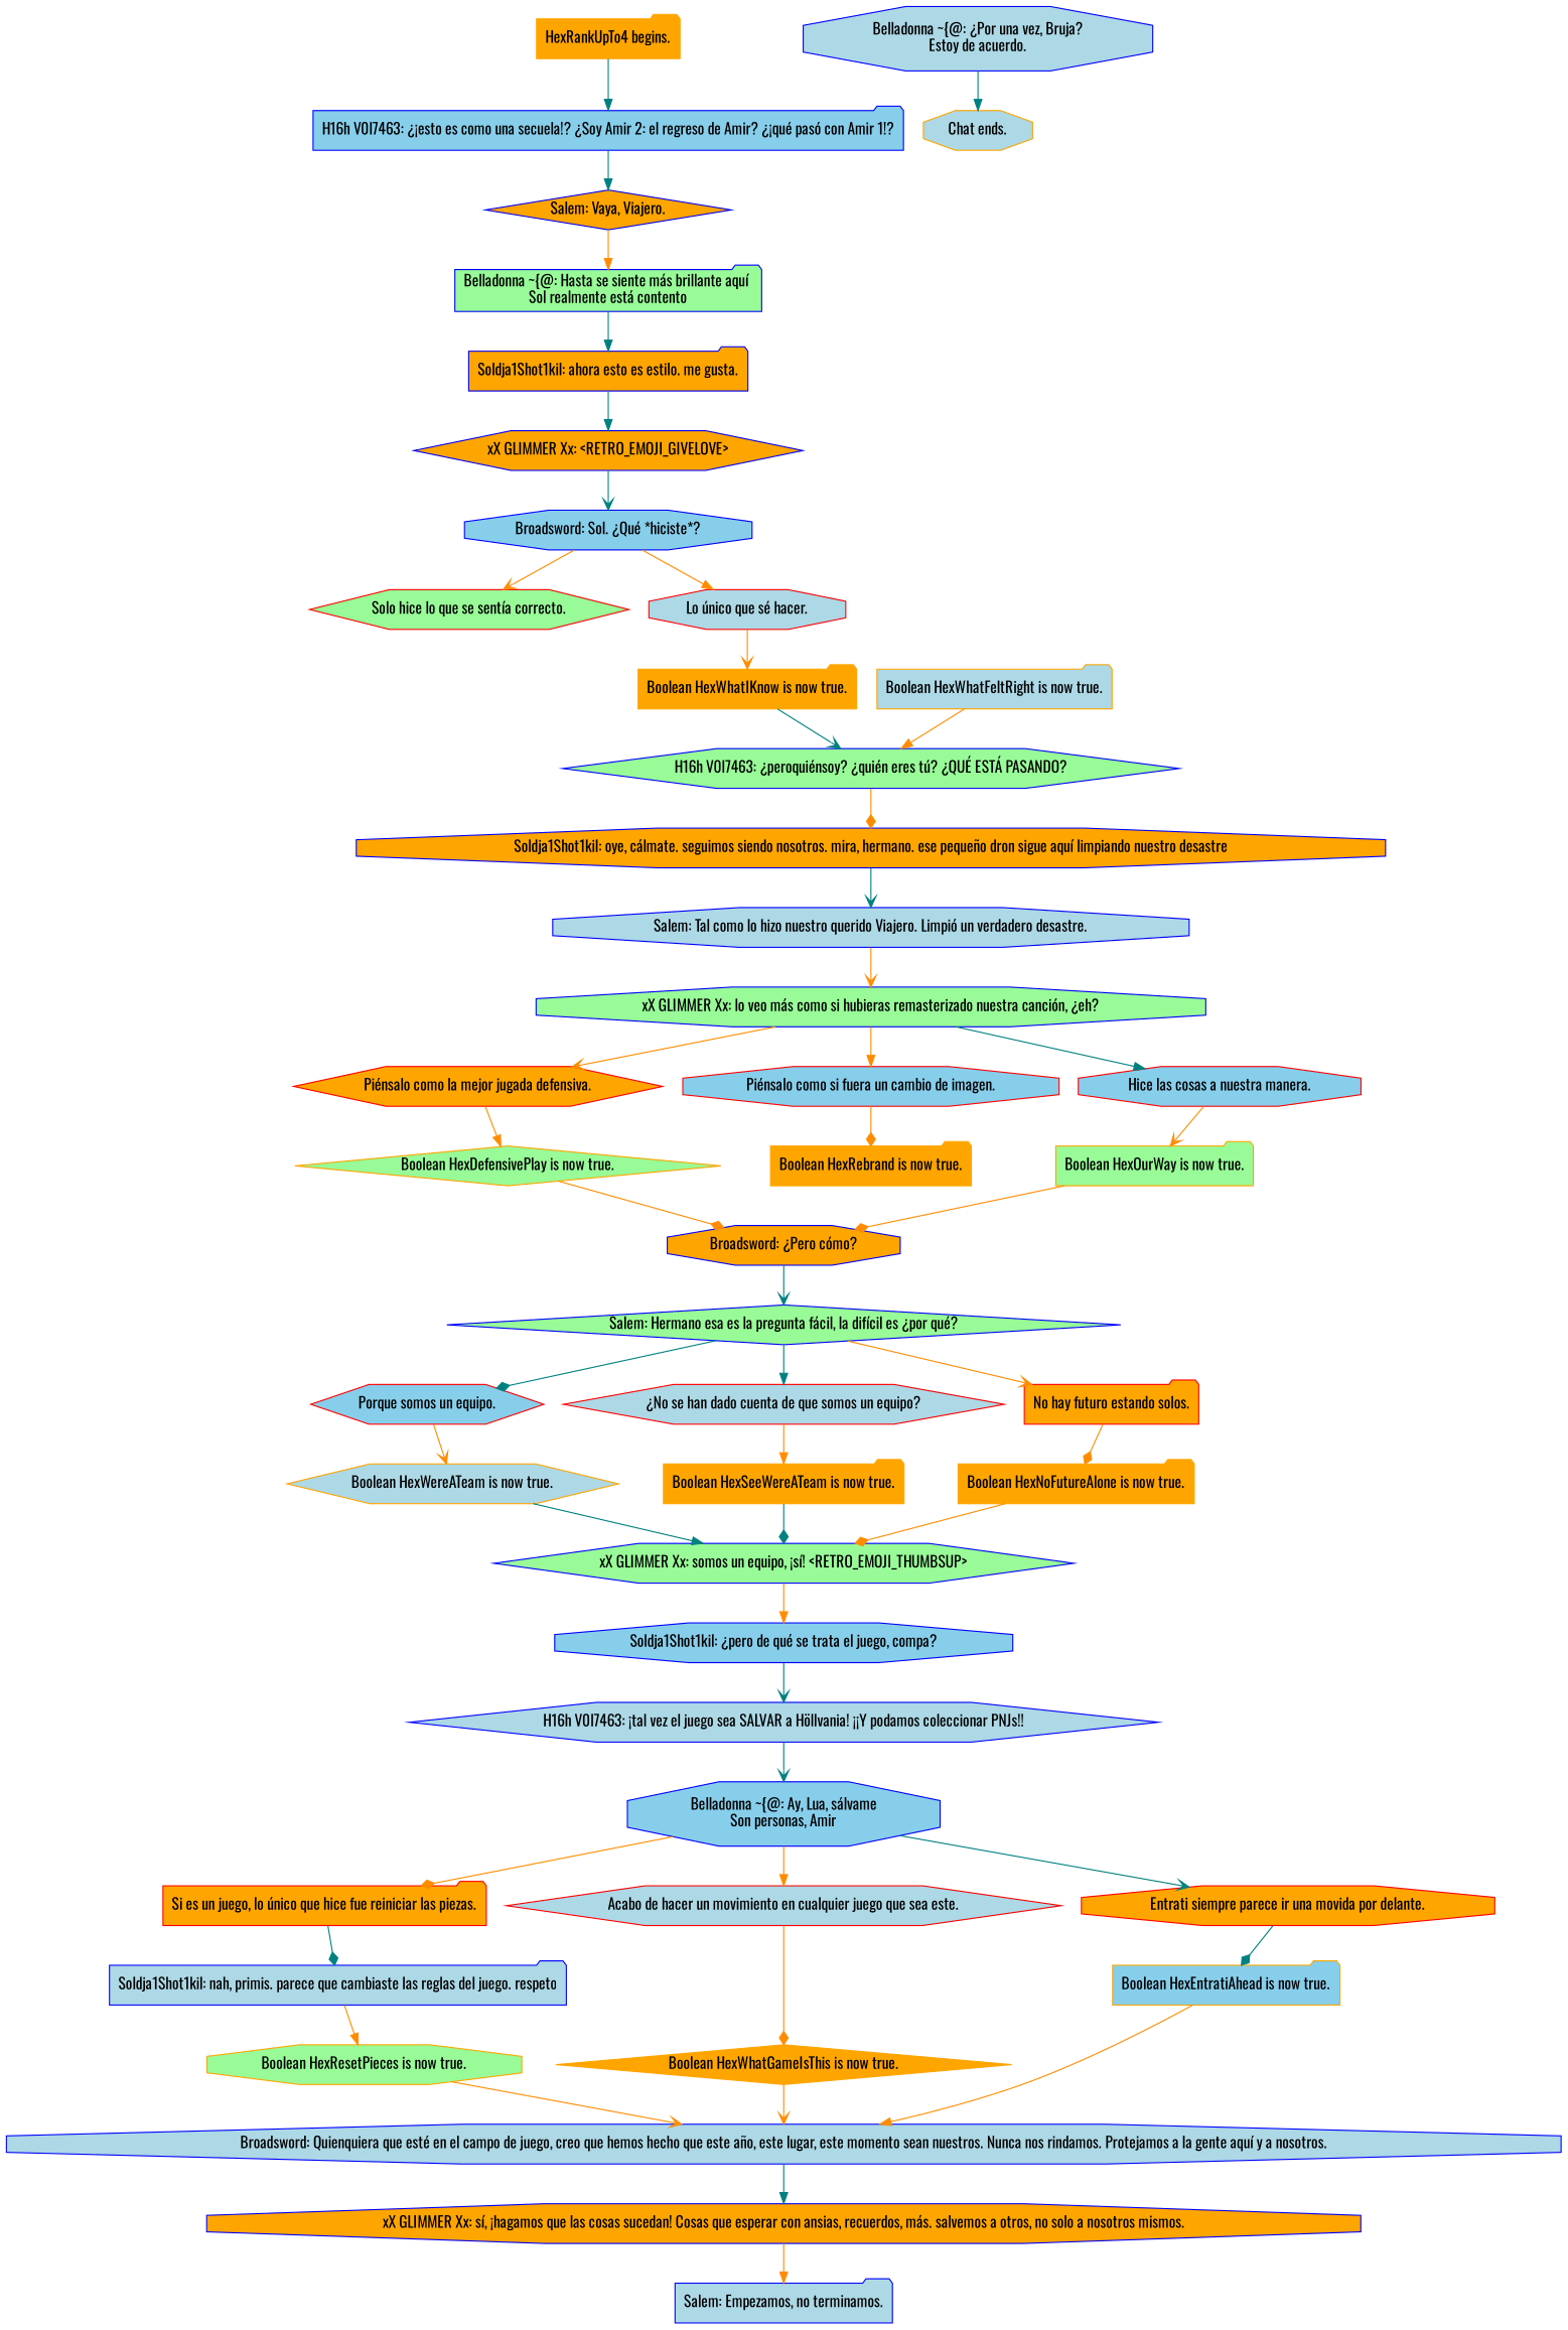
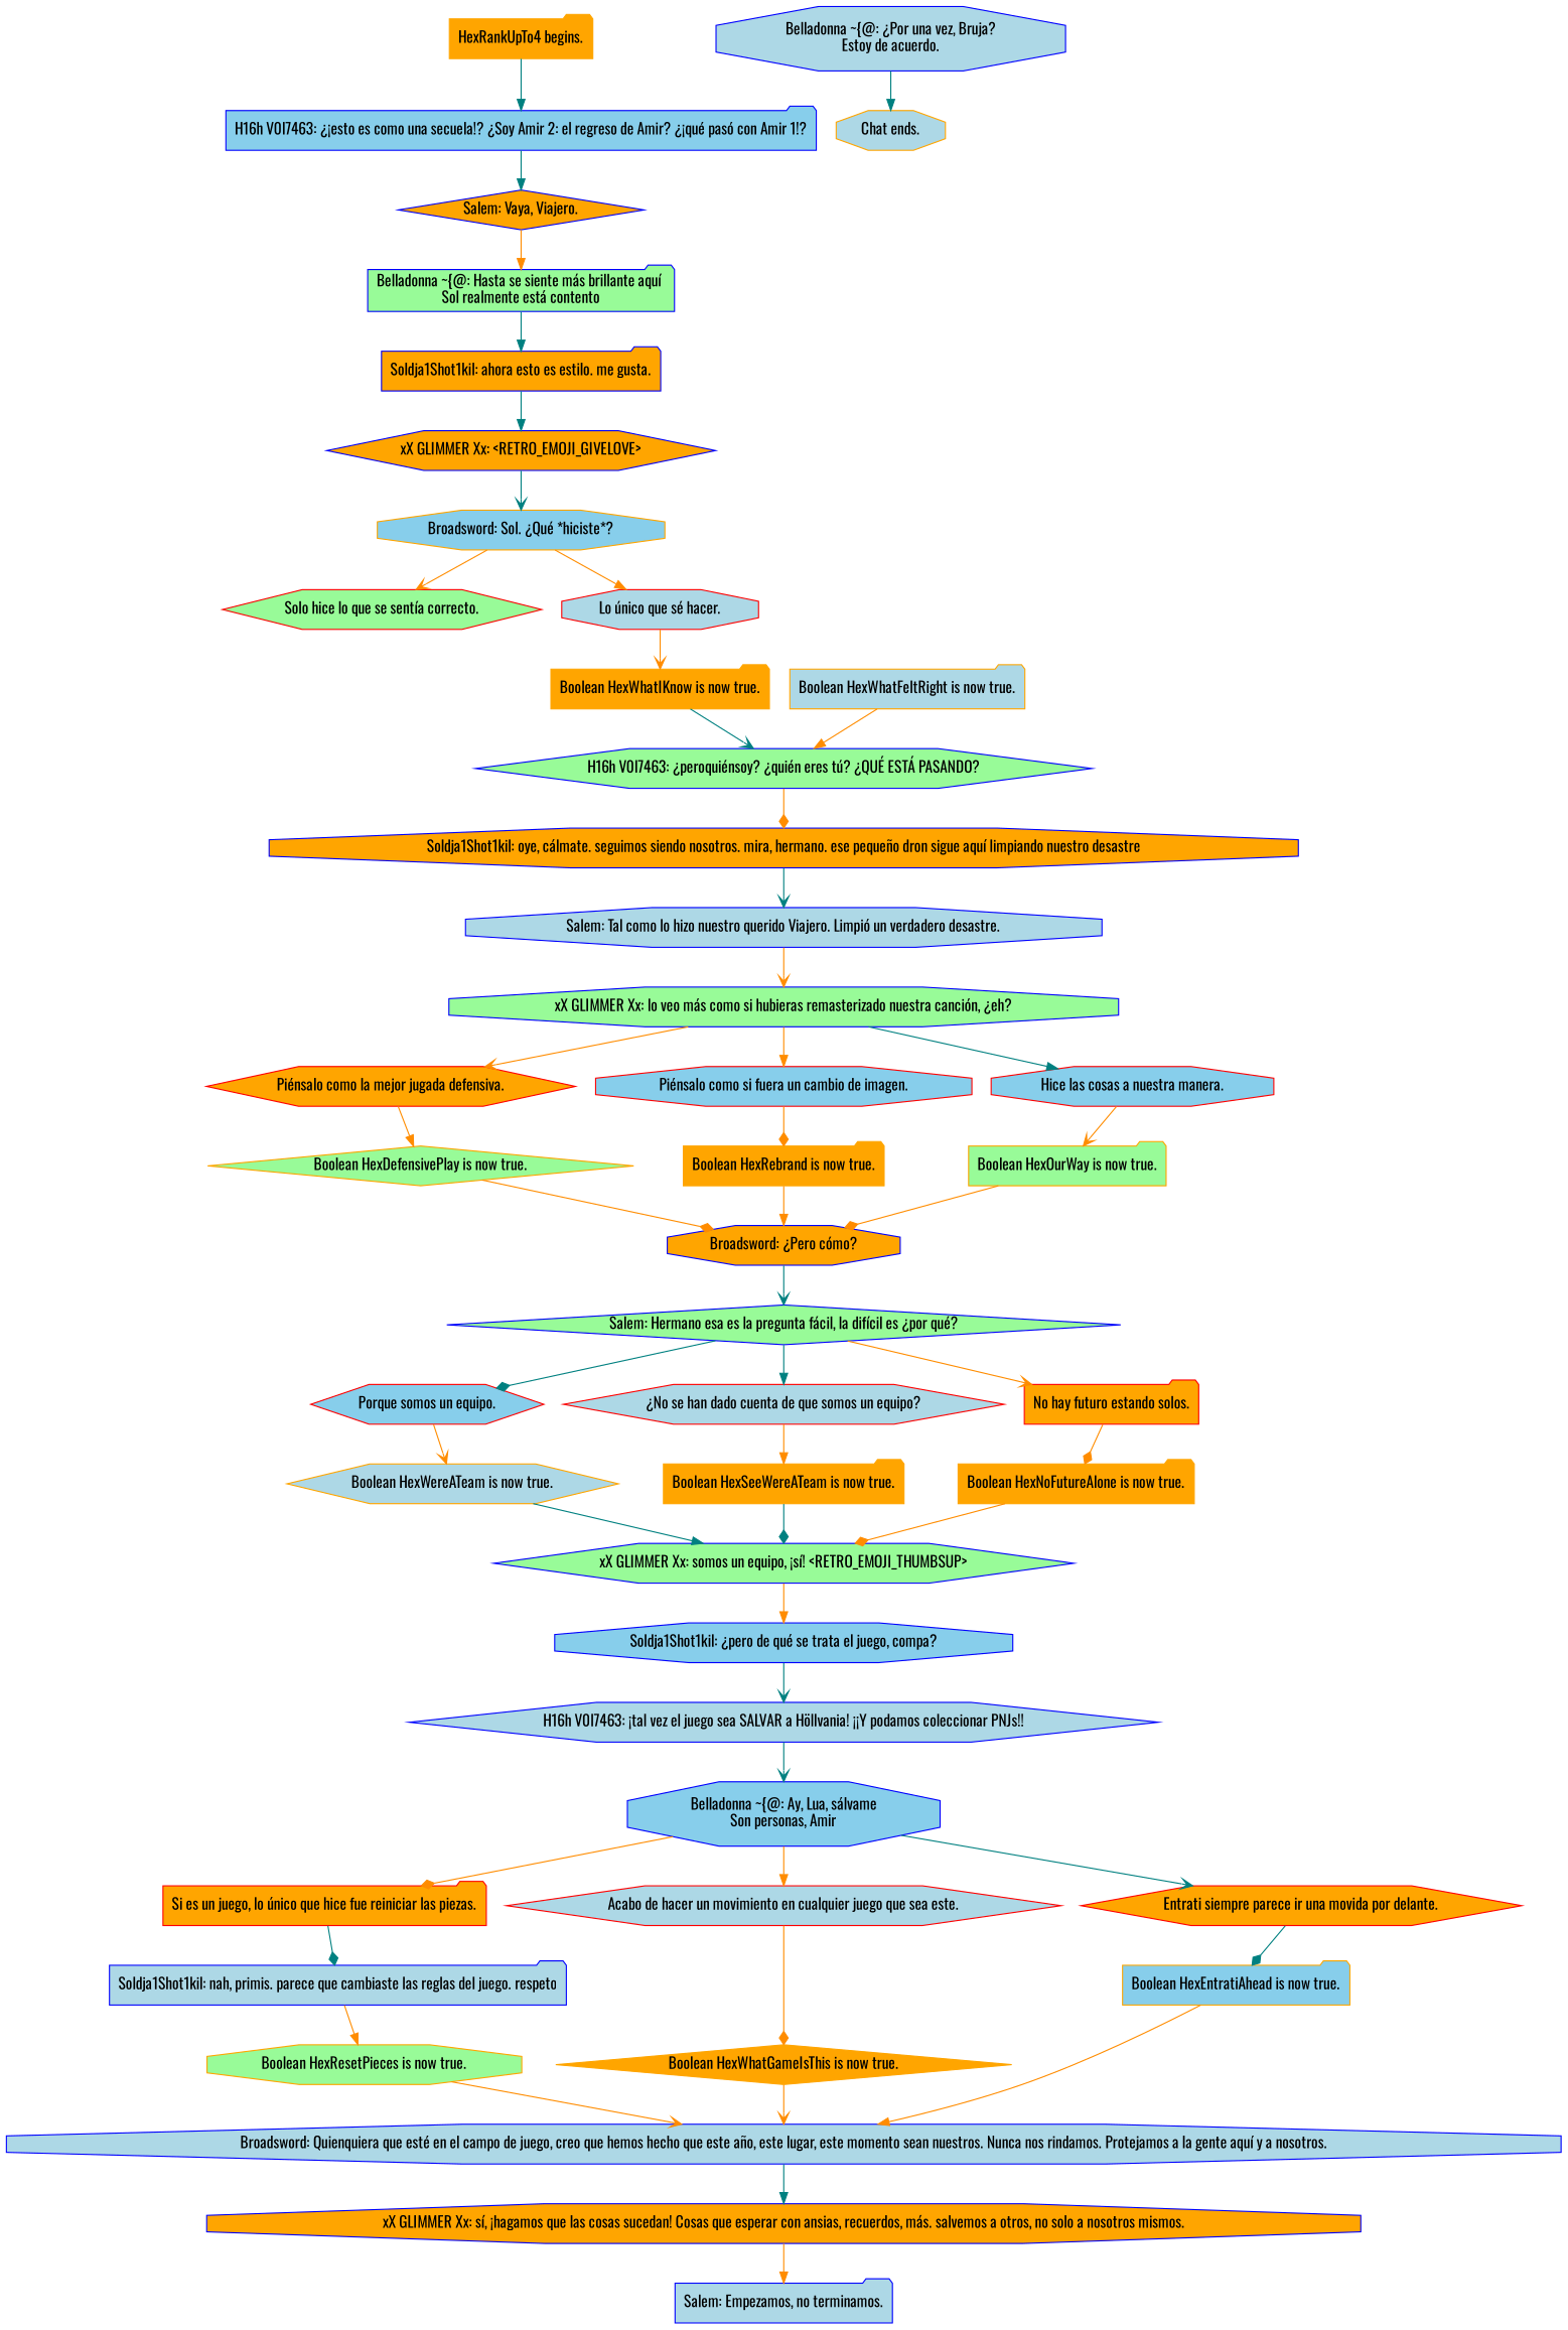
  digraph {
    fontname=Oswald
    node [color=blue fillcolor=orange fontname=Oswald shape=octagon style=filled]
    edge [arrowhead=normal color=darkorange fontname=Oswald]
    "HexRankUpTo4 begins." [color=orange shape=folder]
    n2 [fillcolor=skyblue label="H16h V0l7463: ¿¡esto es como una secuela!? ¿Soy Amir 2: el regreso de Amir? ¿¡qué pasó con Amir 1!?" shape=folder]
    n3 [label="Salem: Vaya, Viajero." shape=diamond]
    n4 [fillcolor=palegreen label="Belladonna ~{@: Hasta se siente más brillante aquí \nSol realmente está contento" shape=folder]
    n5 [label="Soldja1Shot1kil: ahora esto es estilo. me gusta." shape=folder]
    n6 [label="xX GLIMMER Xx: <RETRO_EMOJI_GIVELOVE>" shape=hexagon]
-   n7 [fillcolor=skyblue label="Broadsword: Sol. ¿Qué *hiciste*?"]
+   n7 [color=orange fillcolor=skyblue label="Broadsword: Sol. ¿Qué *hiciste*?"]
    n8 [color=red fillcolor=palegreen label="Solo hice lo que se sentía correcto." shape=hexagon]
    n9 [color=red fillcolor=lightblue label="Lo único que sé hacer."]
    n10 [color=orange label="Boolean HexWhatIKnow is now true." shape=folder]
    n11 [color=orange fillcolor=lightblue label="Boolean HexWhatFeltRight is now true." shape=folder]
    n12 [fillcolor=palegreen label="H16h V0l7463: ¿peroquiénsoy? ¿quién eres tú? ¿QUÉ ESTÁ PASANDO?" shape=hexagon]
    n13 [label="Soldja1Shot1kil: oye, cálmate. seguimos siendo nosotros. mira, hermano. ese pequeño dron sigue aquí limpiando nuestro desastre"]
    n14 [fillcolor=lightblue label="Salem: Tal como lo hizo nuestro querido Viajero. Limpió un verdadero desastre."]
    n15 [fillcolor=palegreen label="xX GLIMMER Xx: lo veo más como si hubieras remasterizado nuestra canción, ¿eh?"]
    n16 [color=red label="Piénsalo como la mejor jugada defensiva." shape=hexagon]
    n17 [color=red fillcolor=skyblue label="Piénsalo como si fuera un cambio de imagen."]
    n18 [color=red fillcolor=skyblue label="Hice las cosas a nuestra manera."]
    n19 [color=orange fillcolor=palegreen label="Boolean HexDefensivePlay is now true." shape=diamond]
    n20 [color=orange label="Boolean HexRebrand is now true." shape=folder]
    n21 [color=orange fillcolor=palegreen label="Boolean HexOurWay is now true." shape=folder]
    n22 [label="Broadsword: ¿Pero cómo?"]
    n23 [fillcolor=palegreen label="Salem: Hermano esa es la pregunta fácil, la difícil es ¿por qué?" shape=diamond]
    n24 [color=red fillcolor=skyblue label="Porque somos un equipo." shape=hexagon]
    n25 [color=red fillcolor=lightblue label="¿No se han dado cuenta de que somos un equipo?" shape=hexagon]
    n26 [color=red label="No hay futuro estando solos." shape=folder]
    n27 [color=orange fillcolor=lightblue label="Boolean HexWereATeam is now true." shape=hexagon]
    n28 [color=orange label="Boolean HexSeeWereATeam is now true." shape=folder]
    n29 [color=orange label="Boolean HexNoFutureAlone is now true." shape=folder]
    n30 [fillcolor=palegreen label="xX GLIMMER Xx: somos un equipo, ¡sí! <RETRO_EMOJI_THUMBSUP>" shape=hexagon]
    n31 [fillcolor=skyblue label="Soldja1Shot1kil: ¿pero de qué se trata el juego, compa?"]
    n32 [fillcolor=lightblue label="H16h V0l7463: ¡tal vez el juego sea SALVAR a Höllvania! ¡¡Y podamos coleccionar PNJs!!" shape=hexagon]
    n33 [fillcolor=skyblue label="Belladonna ~{@: Ay, Lua, sálvame\nSon personas, Amir"]
    n34 [color=red label="Si es un juego, lo único que hice fue reiniciar las piezas." shape=folder]
    n35 [color=red fillcolor=lightblue label="Acabo de hacer un movimiento en cualquier juego que sea este." shape=hexagon]
-   n36 [color=red label="Entrati siempre parece ir una movida por delante."]
+   n36 [color=red label="Entrati siempre parece ir una movida por delante." shape=hexagon]
    n37 [fillcolor=lightblue label="Soldja1Shot1kil: nah, primis. parece que cambiaste las reglas del juego. respeto" shape=folder]
    n38 [color=orange label="Boolean HexWhatGameIsThis is now true." shape=diamond]
    n39 [color=orange fillcolor=skyblue label="Boolean HexEntratiAhead is now true." shape=folder]
    n40 [color=orange fillcolor=palegreen label="Boolean HexResetPieces is now true."]
    n41 [fillcolor=lightblue label="Broadsword: Quienquiera que esté en el campo de juego, creo que hemos hecho que este año, este lugar, este momento sean nuestros. Nunca nos rindamos. Protejamos a la gente aquí y a nosotros."]
    n42 [label="xX GLIMMER Xx: sí, ¡hagamos que las cosas sucedan! Cosas que esperar con ansias, recuerdos, más. salvemos a otros, no solo a nosotros mismos."]
    n43 [fillcolor=lightblue label="Salem: Empezamos, no terminamos." shape=folder]
    n44 [fillcolor=lightblue label="Belladonna ~{@: ¿Por una vez, Bruja?\nEstoy de acuerdo."]
    "Chat ends." [color=orange fillcolor=lightblue]
    "HexRankUpTo4 begins." -> n2 [color=teal]
    n2 -> n3 [color=teal]
    n3 -> n4
    n4 -> n5 [color=teal]
    n5 -> n6 [color=teal]
    n6 -> n7 [arrowhead=vee color=teal]
    n7 -> n8 [arrowhead=vee]
    n7 -> n9
    n9 -> n10 [arrowhead=vee]
    n10 -> n12 [arrowhead=vee color=teal]
    n11 -> n12
    n12 -> n13 [arrowhead=diamond]
    n13 -> n14 [arrowhead=vee color=teal]
    n14 -> n15 [arrowhead=vee]
    n15 -> n16 [arrowhead=vee]
    n15 -> n17
    n15 -> n18 [color=teal]
    n16 -> n19
    n17 -> n20 [arrowhead=diamond]
    n18 -> n21 [arrowhead=vee]
    n19 -> n22 [arrowhead=diamond]
+   n20 -> n22
    n21 -> n22 [arrowhead=diamond]
    n22 -> n23 [arrowhead=vee color=teal]
    n23 -> n24 [arrowhead=diamond color=teal]
    n23 -> n25 [color=teal]
    n23 -> n26 [arrowhead=vee]
    n24 -> n27 [arrowhead=vee]
    n25 -> n28
    n26 -> n29 [arrowhead=diamond]
    n27 -> n30 [color=teal]
    n28 -> n30 [arrowhead=diamond color=teal]
    n29 -> n30 [arrowhead=diamond]
    n30 -> n31
    n31 -> n32 [arrowhead=vee color=teal]
    n32 -> n33 [arrowhead=vee color=teal]
    n33 -> n34 [arrowhead=diamond]
    n33 -> n35
    n33 -> n36 [arrowhead=vee color=teal]
    n34 -> n37 [arrowhead=diamond color=teal]
    n35 -> n38 [arrowhead=diamond]
    n36 -> n39 [arrowhead=diamond color=teal]
    n37 -> n40
    n38 -> n41 [arrowhead=vee]
    n39 -> n41
    n40 -> n41 [arrowhead=vee]
    n41 -> n42 [color=teal]
    n42 -> n43
    n44 -> "Chat ends." [color=teal]
  }
